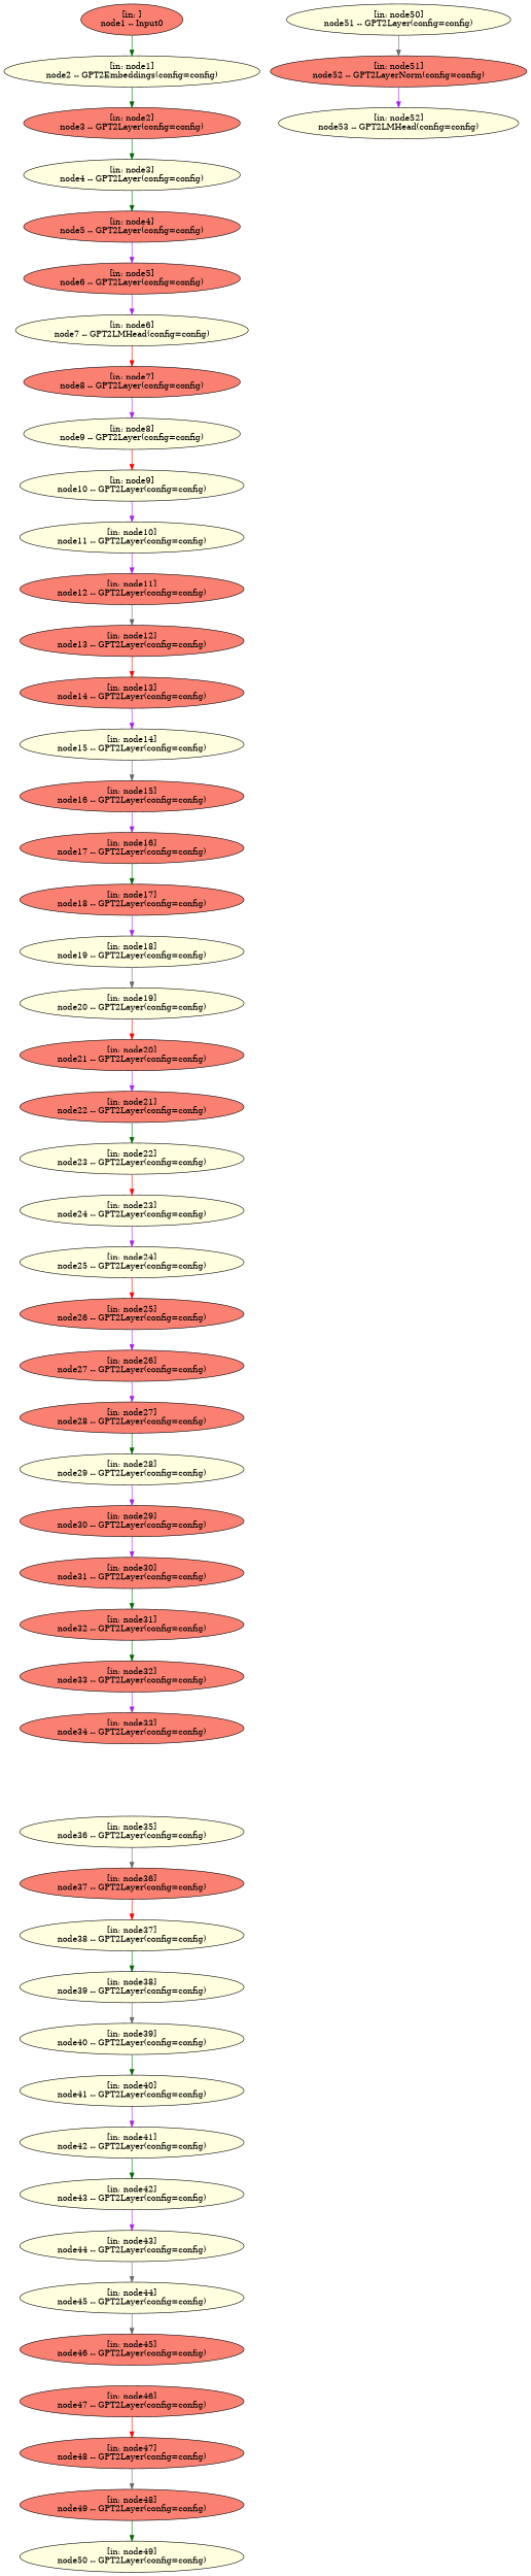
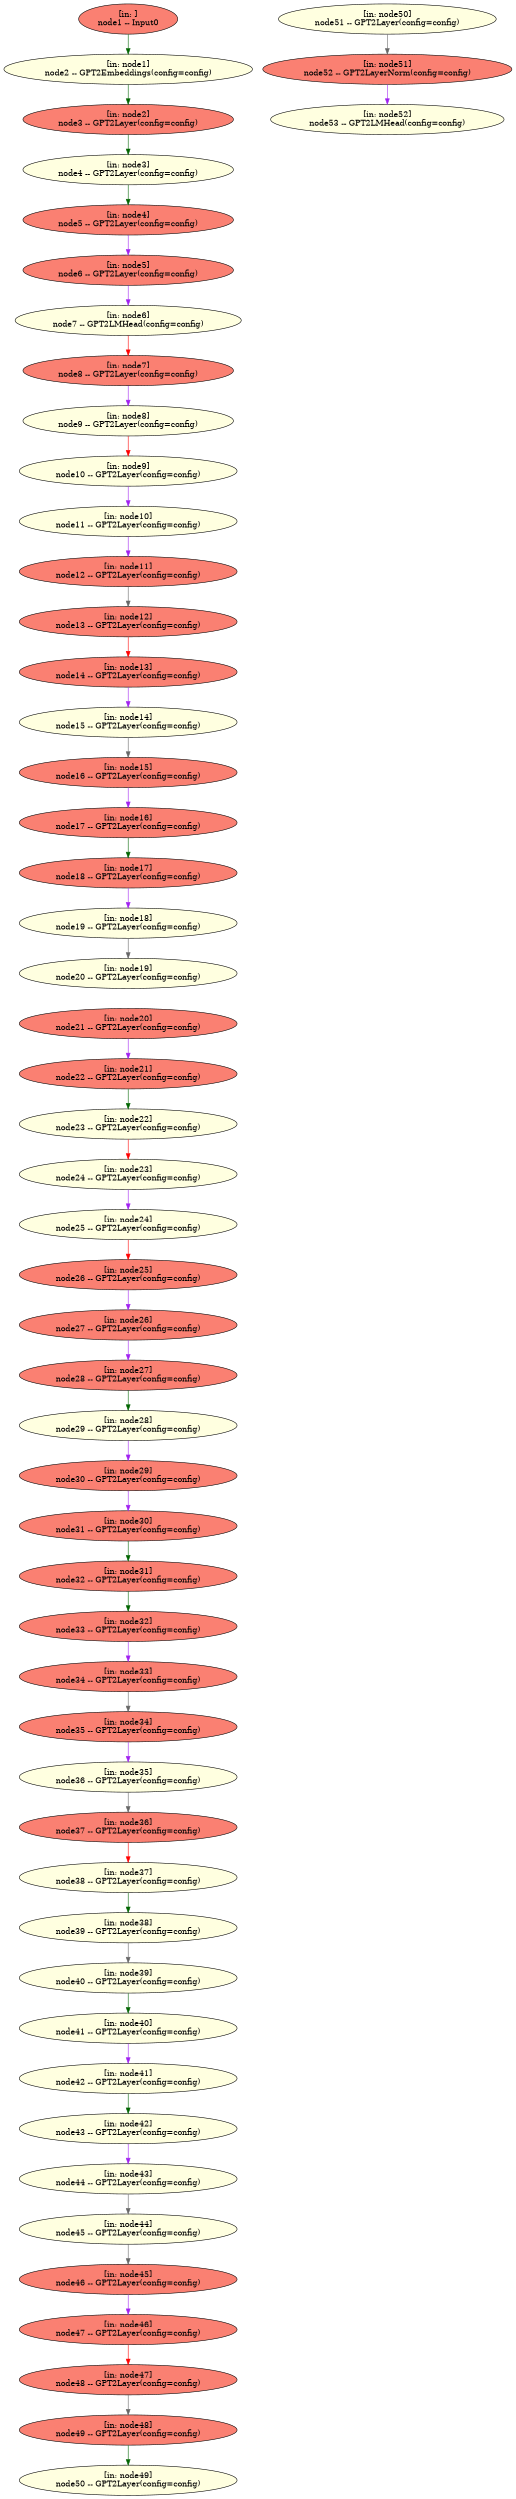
  digraph {
    node [fillcolor=salmon style=filled]
    edge [color=purple]
    n1 [label="[in: ]\nnode1 -- Input0"]
    n2 [fillcolor=lightyellow label="[in: node1]\nnode2 -- GPT2Embeddings(config=config)"]
    n3 [label="[in: node2]\nnode3 -- GPT2Layer(config=config)"]
    n4 [fillcolor=lightyellow label="[in: node3]\nnode4 -- GPT2Layer(config=config)"]
    n5 [label="[in: node4]\nnode5 -- GPT2Layer(config=config)"]
    n6 [label="[in: node5]\nnode6 -- GPT2Layer(config=config)"]
    n7 [fillcolor=lightyellow label="[in: node6]\nnode7 -- GPT2LMHead(config=config)"]
    n8 [label="[in: node7]\nnode8 -- GPT2Layer(config=config)"]
    n9 [fillcolor=lightyellow label="[in: node8]\nnode9 -- GPT2Layer(config=config)"]
    n10 [fillcolor=lightyellow label="[in: node9]\nnode10 -- GPT2Layer(config=config)"]
    n11 [fillcolor=lightyellow label="[in: node10]\nnode11 -- GPT2Layer(config=config)"]
    n12 [label="[in: node11]\nnode12 -- GPT2Layer(config=config)"]
    n13 [label="[in: node12]\nnode13 -- GPT2Layer(config=config)"]
    n14 [label="[in: node13]\nnode14 -- GPT2Layer(config=config)"]
    n15 [fillcolor=lightyellow label="[in: node14]\nnode15 -- GPT2Layer(config=config)"]
    n16 [label="[in: node15]\nnode16 -- GPT2Layer(config=config)"]
    n17 [label="[in: node16]\nnode17 -- GPT2Layer(config=config)"]
    n18 [label="[in: node17]\nnode18 -- GPT2Layer(config=config)"]
    n19 [fillcolor=lightyellow label="[in: node18]\nnode19 -- GPT2Layer(config=config)"]
    n20 [fillcolor=lightyellow label="[in: node19]\nnode20 -- GPT2Layer(config=config)"]
    n21 [label="[in: node20]\nnode21 -- GPT2Layer(config=config)"]
    n22 [label="[in: node21]\nnode22 -- GPT2Layer(config=config)"]
    n23 [fillcolor=lightyellow label="[in: node22]\nnode23 -- GPT2Layer(config=config)"]
    n24 [fillcolor=lightyellow label="[in: node23]\nnode24 -- GPT2Layer(config=config)"]
    n25 [fillcolor=lightyellow label="[in: node24]\nnode25 -- GPT2Layer(config=config)"]
    n26 [label="[in: node25]\nnode26 -- GPT2Layer(config=config)"]
    n27 [label="[in: node26]\nnode27 -- GPT2Layer(config=config)"]
    n28 [label="[in: node27]\nnode28 -- GPT2Layer(config=config)"]
    n29 [fillcolor=lightyellow label="[in: node28]\nnode29 -- GPT2Layer(config=config)"]
    n30 [label="[in: node29]\nnode30 -- GPT2Layer(config=config)"]
    n31 [label="[in: node30]\nnode31 -- GPT2Layer(config=config)"]
    n32 [label="[in: node31]\nnode32 -- GPT2Layer(config=config)"]
    n33 [label="[in: node32]\nnode33 -- GPT2Layer(config=config)"]
    n34 [label="[in: node33]\nnode34 -- GPT2Layer(config=config)"]
+   n35 [label="[in: node34]\nnode35 -- GPT2Layer(config=config)"]
    n36 [fillcolor=lightyellow label="[in: node35]\nnode36 -- GPT2Layer(config=config)"]
    n37 [label="[in: node36]\nnode37 -- GPT2Layer(config=config)"]
    n38 [fillcolor=lightyellow label="[in: node37]\nnode38 -- GPT2Layer(config=config)"]
    n39 [fillcolor=lightyellow label="[in: node38]\nnode39 -- GPT2Layer(config=config)"]
    n40 [fillcolor=lightyellow label="[in: node39]\nnode40 -- GPT2Layer(config=config)"]
    n41 [fillcolor=lightyellow label="[in: node40]\nnode41 -- GPT2Layer(config=config)"]
    n42 [fillcolor=lightyellow label="[in: node41]\nnode42 -- GPT2Layer(config=config)"]
    n43 [fillcolor=lightyellow label="[in: node42]\nnode43 -- GPT2Layer(config=config)"]
    n44 [fillcolor=lightyellow label="[in: node43]\nnode44 -- GPT2Layer(config=config)"]
    n45 [fillcolor=lightyellow label="[in: node44]\nnode45 -- GPT2Layer(config=config)"]
    n46 [label="[in: node45]\nnode46 -- GPT2Layer(config=config)"]
    n47 [label="[in: node46]\nnode47 -- GPT2Layer(config=config)"]
    n48 [label="[in: node47]\nnode48 -- GPT2Layer(config=config)"]
    n49 [label="[in: node48]\nnode49 -- GPT2Layer(config=config)"]
    n50 [fillcolor=lightyellow label="[in: node49]\nnode50 -- GPT2Layer(config=config)"]
    n51 [fillcolor=lightyellow label="[in: node50]\nnode51 -- GPT2Layer(config=config)"]
    n52 [label="[in: node51]\nnode52 -- GPT2LayerNorm(config=config)"]
    n53 [fillcolor=lightyellow label="[in: node52]\nnode53 -- GPT2LMHead(config=config)"]
    n1 -> n2 [color=darkgreen]
    n2 -> n3 [color=darkgreen]
    n3 -> n4 [color=darkgreen]
    n4 -> n5 [color=darkgreen]
    n5 -> n6
    n6 -> n7
    n7 -> n8 [color=red]
    n8 -> n9
    n9 -> n10 [color=red]
    n10 -> n11
    n11 -> n12
    n12 -> n13 [color=gray40]
    n13 -> n14 [color=red]
    n14 -> n15
    n15 -> n16 [color=gray40]
    n16 -> n17
    n17 -> n18 [color=darkgreen]
    n18 -> n19
    n19 -> n20 [color=gray40]
-   n20 -> n21 [color=red]
    n21 -> n22
    n22 -> n23 [color=darkgreen]
    n23 -> n24 [color=red]
    n24 -> n25
    n25 -> n26 [color=red]
    n26 -> n27
    n27 -> n28
    n28 -> n29 [color=darkgreen]
    n29 -> n30
    n30 -> n31
    n31 -> n32 [color=darkgreen]
    n32 -> n33 [color=darkgreen]
    n33 -> n34
+   n34 -> n35 [color=gray40]
+   n35 -> n36
    n36 -> n37 [color=gray40]
    n37 -> n38 [color=red]
    n38 -> n39 [color=darkgreen]
    n39 -> n40 [color=gray40]
    n40 -> n41 [color=darkgreen]
    n41 -> n42
    n42 -> n43 [color=darkgreen]
    n43 -> n44
    n44 -> n45 [color=gray40]
    n45 -> n46 [color=gray40]
+   n46 -> n47
    n47 -> n48 [color=red]
    n48 -> n49 [color=gray40]
    n49 -> n50 [color=darkgreen]
    n51 -> n52 [color=gray40]
    n52 -> n53
  }
